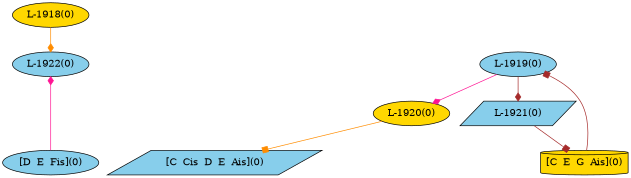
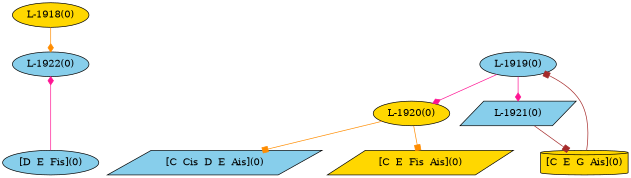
  digraph {
    node [fillcolor=skyblue shape=ellipse style=filled]
    edge [arrowhead=diamond color=darkorange]
    "L-1918(0)" [fillcolor=gold]
    "L-1919(0)"
    "L-1922(0)"
    "L-1920(0)" [fillcolor=gold]
    "L-1921(0)" [shape=parallelogram]
    "[C  Cis  D  E  Ais](0)" [shape=parallelogram]
+   "[C  E  Fis  Ais](0)" [fillcolor=gold shape=parallelogram]
    "[C  E  G  Ais](0)" [fillcolor=gold shape=cylinder]
    "[D  E  Fis](0)"
    subgraph sub_1 {
      rank=min
      "L-1918(0)"
    }
    subgraph sub_2 {
      rank=same
      "L-1919(0)"
      "L-1922(0)"
    }
    subgraph sub_3 {
      rank=same
      "L-1920(0)"
      "L-1921(0)"
    }
    subgraph sub_4 {
      rank=max
      "[C  Cis  D  E  Ais](0)"
+     "[C  E  Fis  Ais](0)"
      "[C  E  G  Ais](0)"
      "[D  E  Fis](0)"
    }
    "L-1918(0)" -> "L-1922(0)"
    "L-1919(0)" -> "L-1920(0)" [color=deeppink]
-   "L-1919(0)" -> "L-1921(0)" [color=brown]
+   "L-1919(0)" -> "L-1921(0)" [color=deeppink]
    "L-1920(0)" -> "[C  Cis  D  E  Ais](0)" [arrowhead=box]
+   "L-1920(0)" -> "[C  E  Fis  Ais](0)" [arrowhead=box]
    "L-1921(0)" -> "[C  E  G  Ais](0)" [arrowhead=box color=brown]
    "[C  E  G  Ais](0)" -> "L-1919(0)" [arrowhead=box color=brown]
    "[D  E  Fis](0)" -> "L-1922(0)" [color=deeppink]
  }
